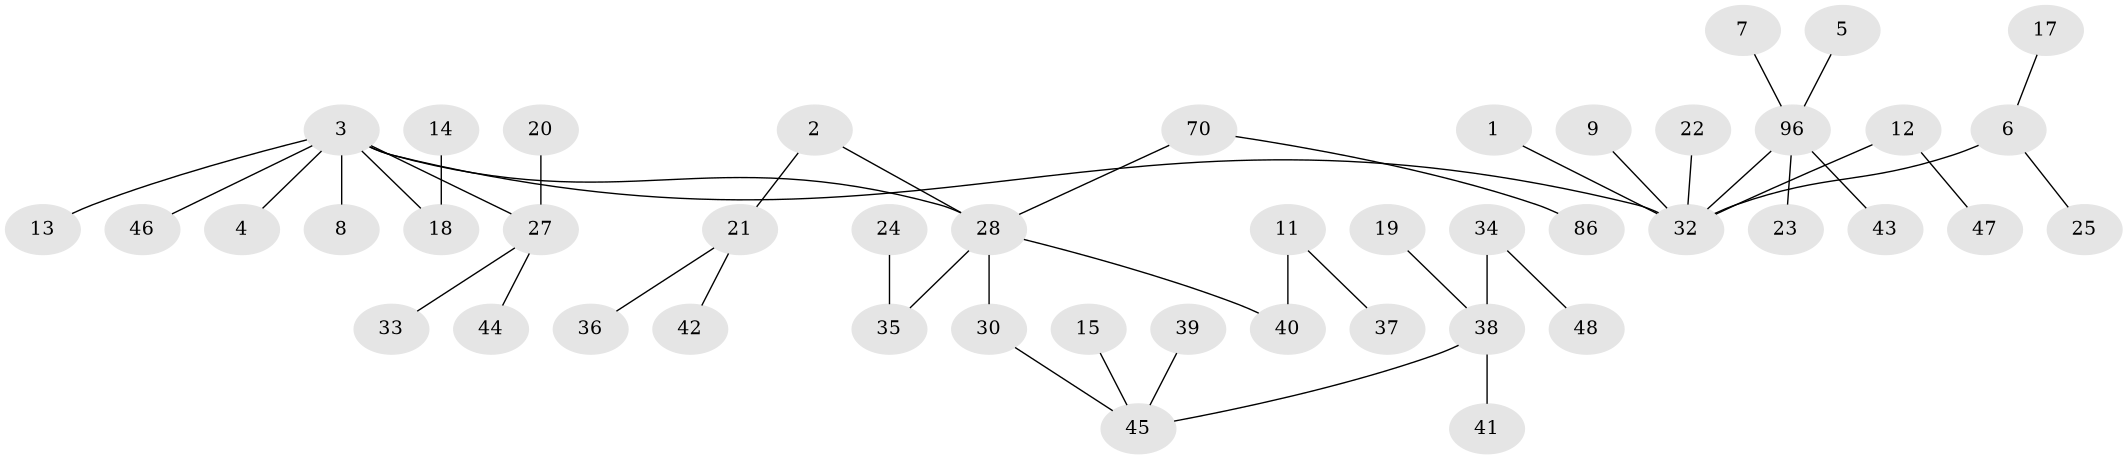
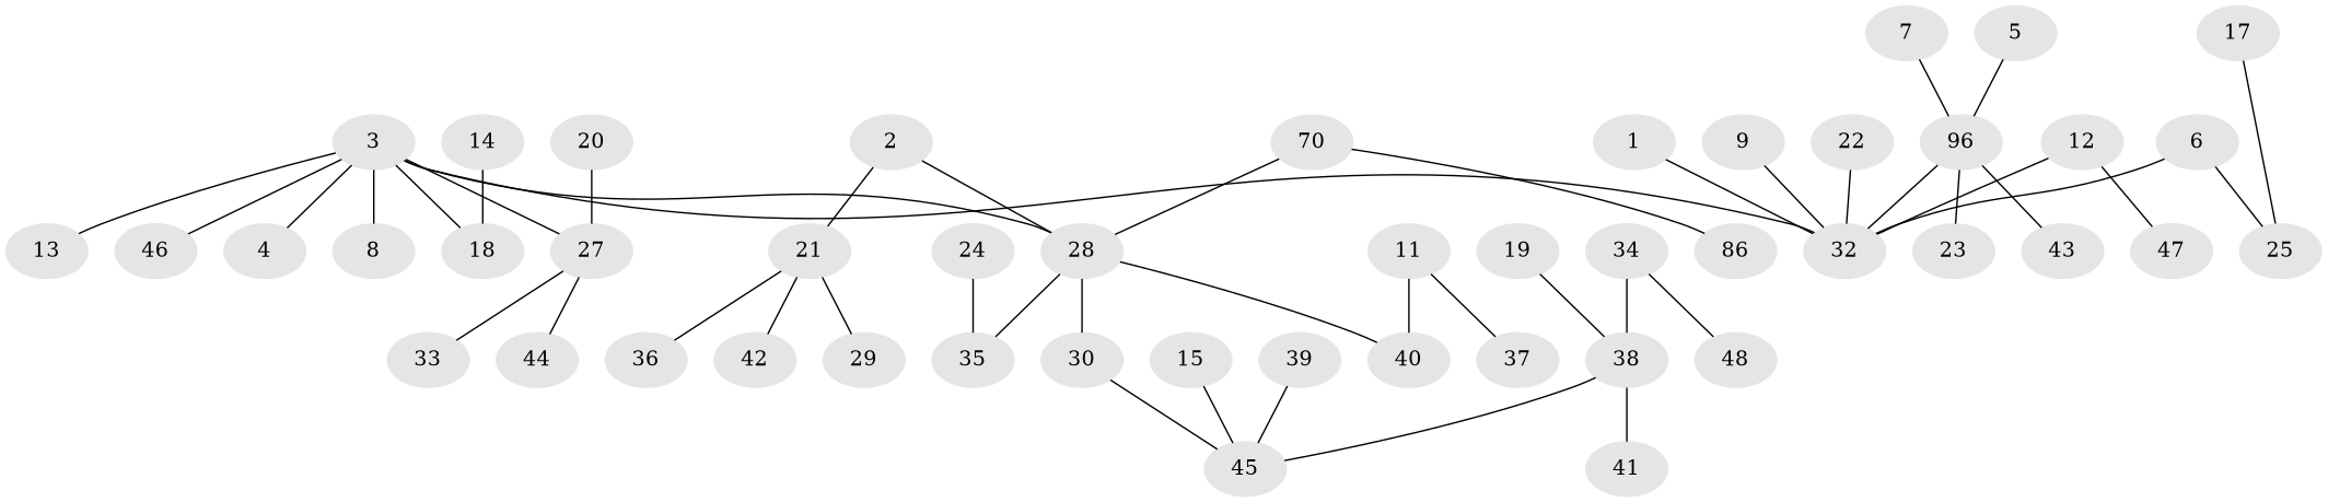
  graph {
    node [color=gray90 style=filled]
    edge [weight=1.0]
    1
    32
    2
    21
    28
+   29
    36
    42
    40
    35
    30
    3
    4
    8
    13
    18
    27
    46
    33
    44
    n21 [label=96]
    5
    23
    43
    6
    25
    7
    9
    n29 [label=70]
    n30 [label=86]
    11
    37
    12
    47
    14
    15
    45
    17
    19
    38
    41
    20
    22
    24
    34
    48
    39
    1 -- 32
    2 -- 21
    2 -- 28
+   21 -- 29
    21 -- 36
    21 -- 42
    28 -- 40
    28 -- 35
    28 -- 30
    30 -- 45
    3 -- 32
    3 -- 28
    3 -- 4
    3 -- 8
    3 -- 13
    3 -- 18
    3 -- 27
    3 -- 46
    27 -- 33
    27 -- 44
    n21 -- 32
    n21 -- 23
    n21 -- 43
    5 -- n21
    6 -- 32
    6 -- 25
    7 -- n21
    9 -- 32
    n29 -- 28
    n29 -- n30
    11 -- 40
    11 -- 37
    12 -- 32
    12 -- 47
    14 -- 18
    15 -- 45
-   17 -- 6
+   17 -- 25
    19 -- 38
    38 -- 45
    38 -- 41
    20 -- 27
    22 -- 32
    24 -- 35
    34 -- 38
    34 -- 48
    39 -- 45
  }
